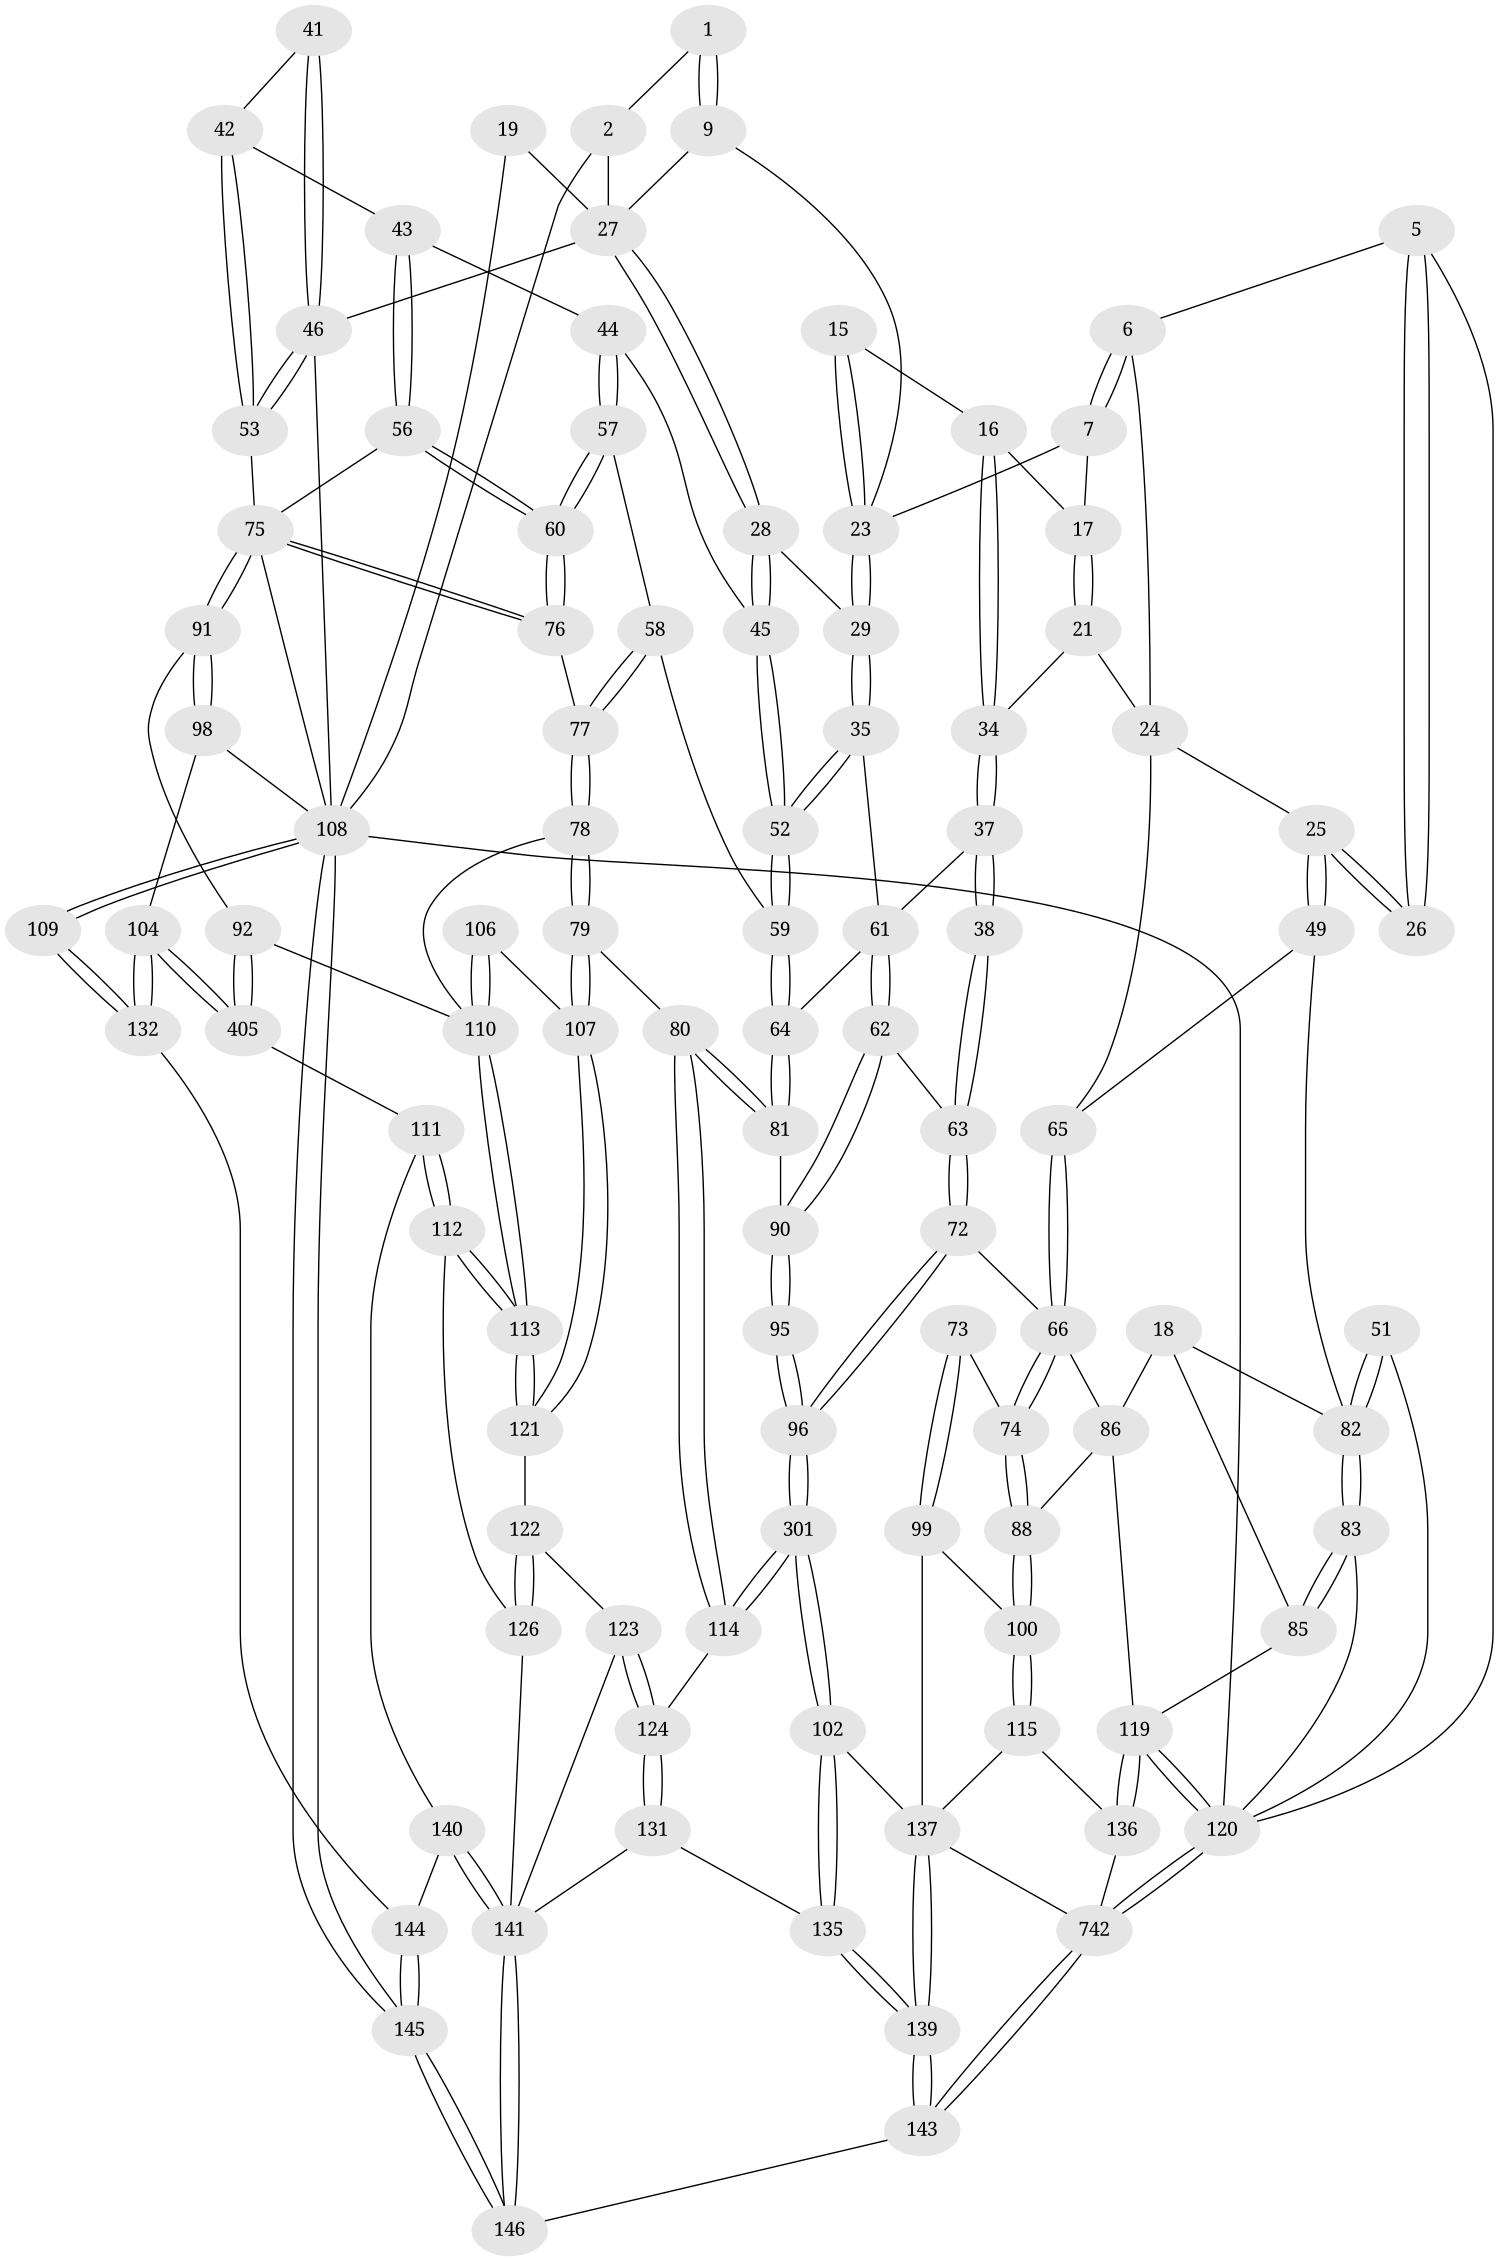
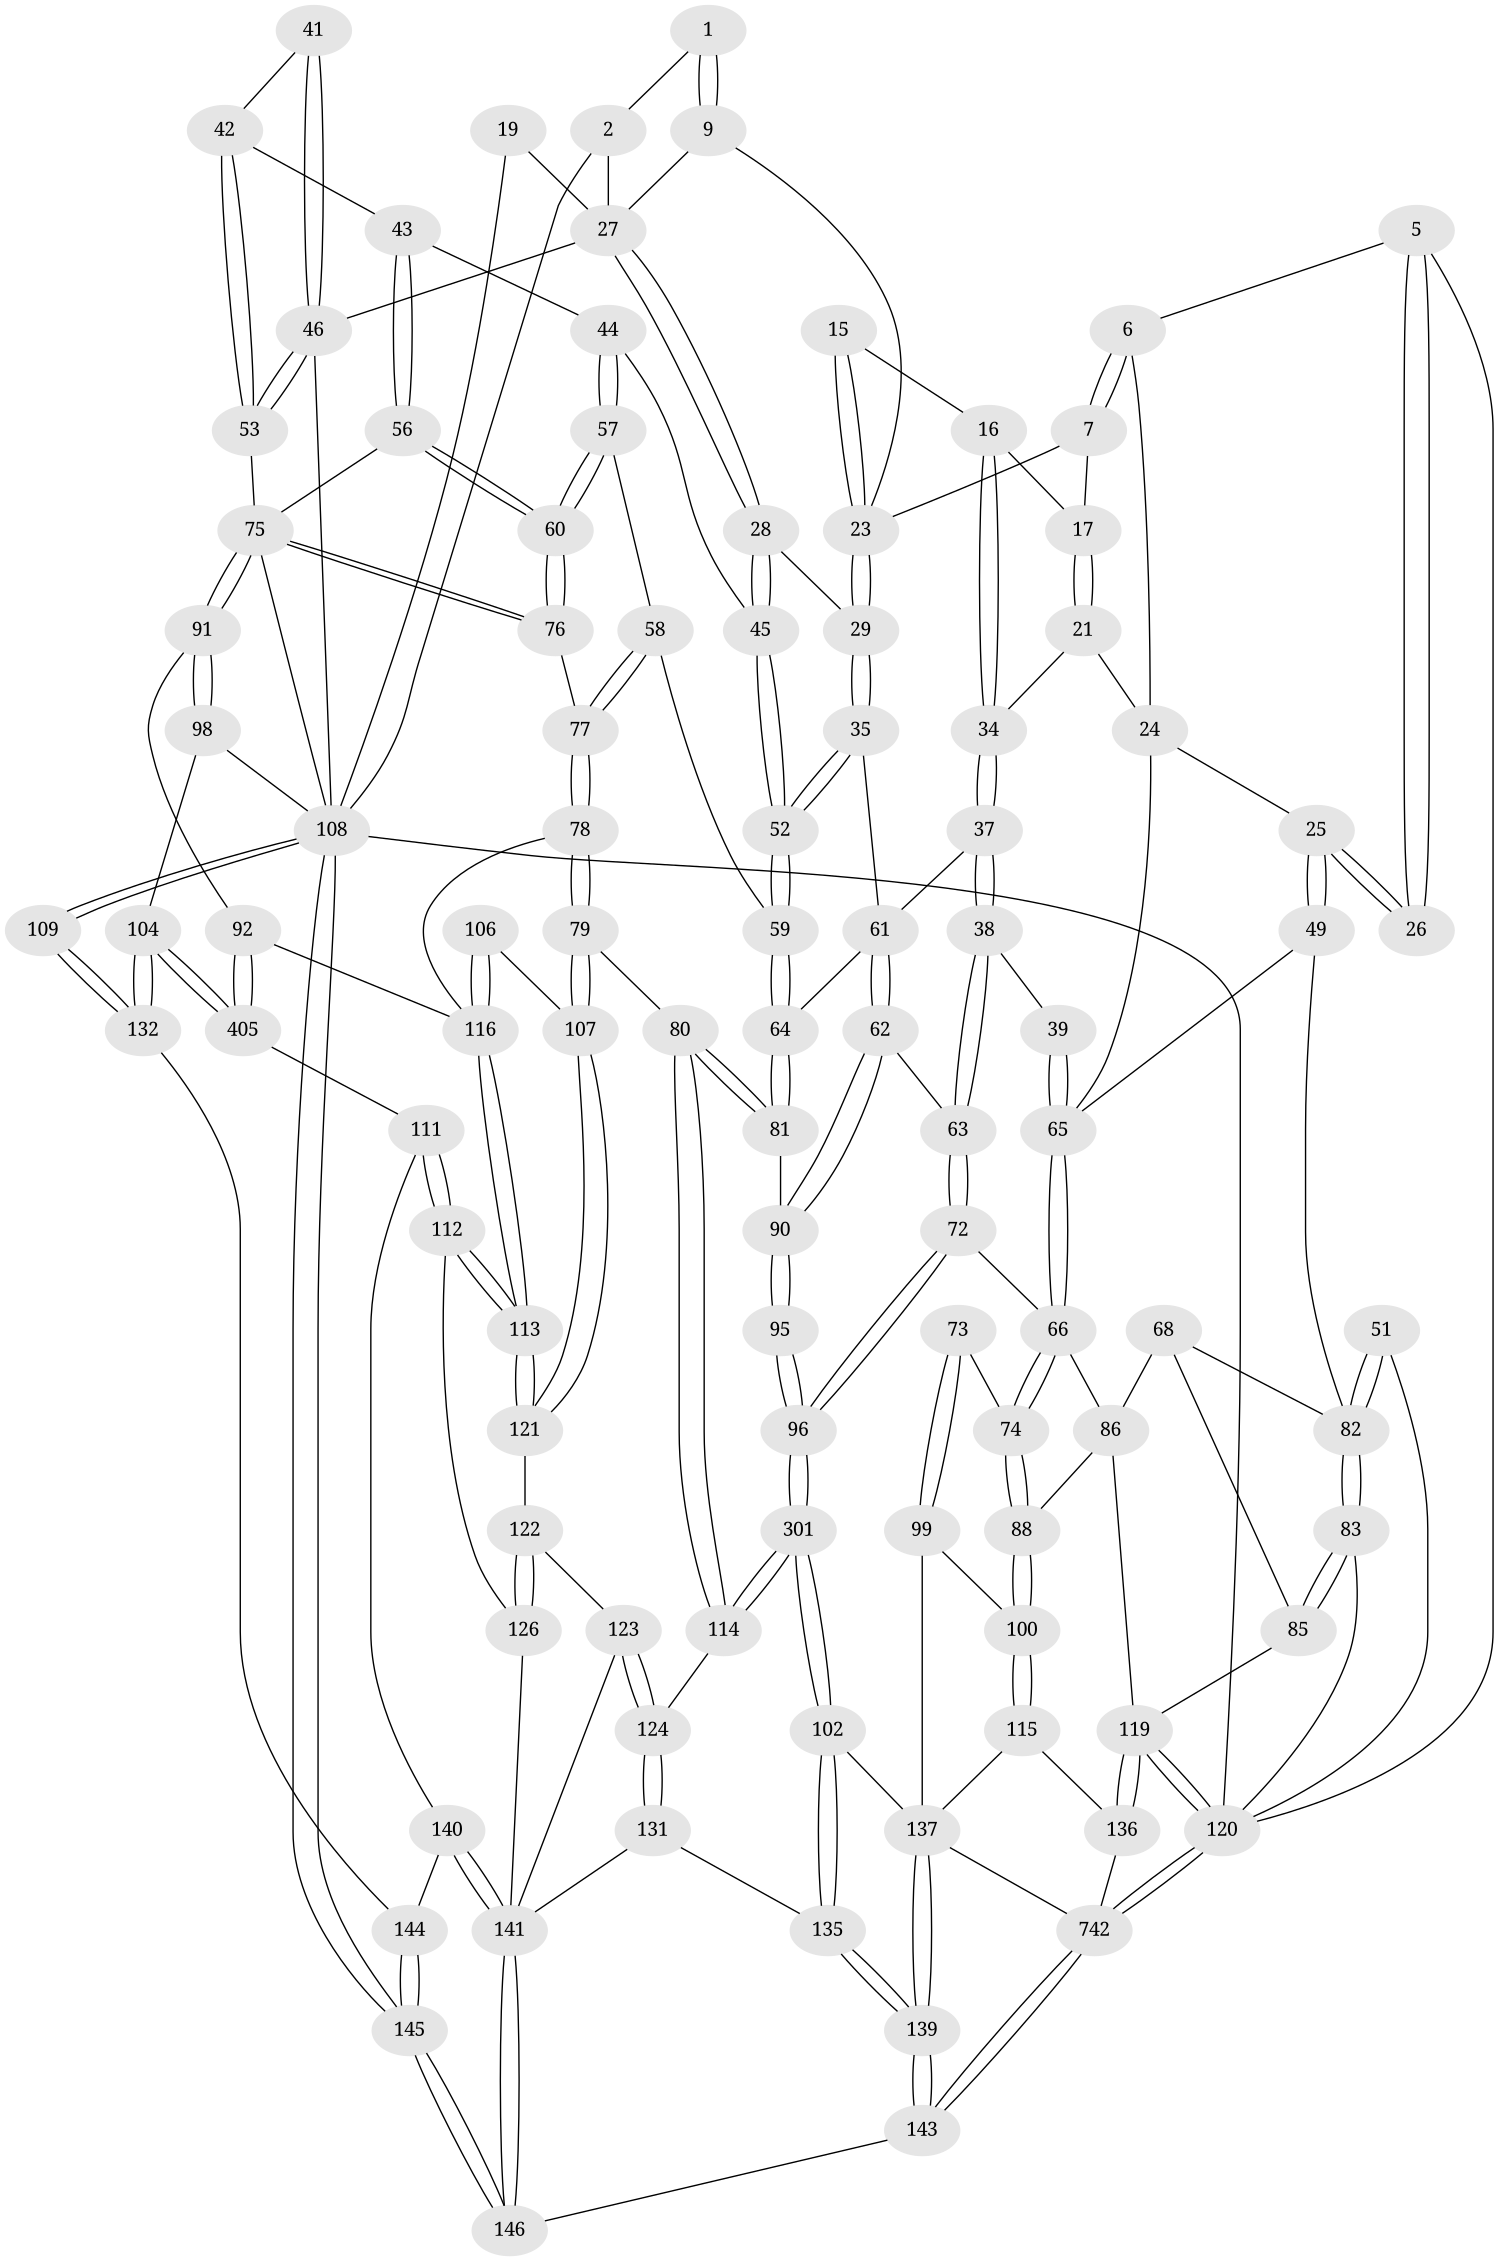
  graph {
    fontname="Noto Serif"
    node [color=gray90 fontname="Noto Serif" style=filled]
    edge [fontname="Noto Serif"]
    1
    2
    9
    27 [super="+20"]
    108 [super="+3+97"]
    23 [super="+10+11"]
    28
    46 [super="+33+30+31"]
    120 [super="+47"]
    109
    145
    5
    6
    26
    7
    24 [super="+22"]
    n17 [label=742 super="+138"]
    17
    25
    65 [super="+54+40"]
    21
    29
    15
    16
    34
    37
    19
    35
    49
    66
    82 [super="+69+50"]
    45
    53
    52
    61 [super="+36"]
    38
    59
    64
    62
+   39
    63
    72
    41
    42
    43
    44
    56
    75 [super="+71+55"]
    57
    60
    58
    83
    51 [super="+48"]
    76
    91
    77
    78
    81
    90 [super="+89"]
    95
    96
    74
    86 [super="+67"]
    88
    119 [super="+118+117"]
-   68 [label=18]
+   68
    85 [super="+84"]
    73
    99
    n70 [label=301]
    100
    137 [super="+125+103"]
    92
    98
    79
-   110 [super="+93+94"]
+   110 [super="+93+94" label=116]
    80
    107
    113
    114
    121
    124
    136 [super="+116"]
    115
    n85 [label=405]
    104
    111
    102
    132
    139
    135
    144 [super="+133"]
    112
    140 [super="+134+128"]
    106
    122
    146
    126
    141 [super="+130"]
    131
    143
    123
    1 -- 2
    1 -- 9
    1 -- 9
    2 -- 27
    2 -- 108
    9 -- 27
    9 -- 23
    27 -- 28
    27 -- 28
    27 -- 46 [weight=2]
    108 -- 120 [weight=2]
    108 -- 109 [weight=2]
    108 -- 109
    108 -- 145
    108 -- 145
    23 -- 29
    23 -- 29
    28 -- 29
    28 -- 45
    28 -- 45
    46 -- 108
    46 -- 53
    46 -- 53
    120 -- n17
    120 -- n17
    109 -- 132
    109 -- 132
    145 -- 146
    145 -- 146
    5 -- 120
    5 -- 6
    5 -- 26
    5 -- 26
    6 -- 7
    6 -- 7
    6 -- 24
    7 -- 23
    7 -- 17
    24 -- 25
    24 -- 65
    n17 -- 143
    n17 -- 143
    17 -- 21
    17 -- 21
    25 -- 26
    25 -- 26
    25 -- 49
    25 -- 49
    65 -- 66
    65 -- 66
    21 -- 24
    21 -- 34
    29 -- 35
    29 -- 35
    15 -- 23 [weight=2]
    15 -- 23
    15 -- 16
    16 -- 17
    16 -- 34
    16 -- 34
    34 -- 37
    34 -- 37
    37 -- 61
    37 -- 38
    37 -- 38
    19 -- 27 [weight=2]
    19 -- 108
    35 -- 52
    35 -- 52
    35 -- 61
    49 -- 65
    49 -- 82
    66 -- 74
    66 -- 74
    66 -- 86
    82 -- 83
    82 -- 83
    45 -- 52
    45 -- 52
    53 -- 75
    52 -- 59
    52 -- 59
    61 -- 64
    61 -- 62
    61 -- 62
+   38 -- 39
    38 -- 63
    38 -- 63
    59 -- 64
    59 -- 64
    64 -- 81
    64 -- 81
    62 -- 63
    62 -- 90
    62 -- 90
+   39 -- 65 [weight=2]
+   39 -- 65
    63 -- 72
    63 -- 72
    72 -- 66
    72 -- 96
    72 -- 96
    41 -- 46 [weight=2]
    41 -- 46
    41 -- 42
    42 -- 53
    42 -- 53
    42 -- 43
    43 -- 44
    43 -- 56
    43 -- 56
    44 -- 45
    44 -- 57
    44 -- 57
    56 -- 75
    56 -- 60
    56 -- 60
    75 -- 108
    75 -- 76
    75 -- 76
    75 -- 91
    75 -- 91
    57 -- 60
    57 -- 60
    57 -- 58
    60 -- 76
    60 -- 76
    58 -- 59
    58 -- 77
    58 -- 77
    83 -- 120
    83 -- 85
    83 -- 85
    51 -- 120
    51 -- 82 [weight=2]
    51 -- 82
    76 -- 77
    91 -- 92
    91 -- 98
    91 -- 98
    77 -- 78
    77 -- 78
    78 -- 79
    78 -- 79
    78 -- 110
    81 -- 90
    90 -- 95 [weight=2]
    90 -- 95
    95 -- 96
    95 -- 96
    96 -- n70
    96 -- n70
    74 -- 88
    74 -- 88
    86 -- 88
    86 -- 119
    88 -- 100
    88 -- 100
    119 -- 120
    119 -- 120
    119 -- 136 [weight=2]
    119 -- 136
    68 -- 82
    68 -- 86
    68 -- 85
    85 -- 119 [weight=2]
    73 -- 74
    73 -- 99
    73 -- 99
    99 -- 100
    99 -- 137
    n70 -- 114
    n70 -- 114
    n70 -- 102
    n70 -- 102
    100 -- 115
    100 -- 115
    137 -- n17
    137 -- 139
    137 -- 139
    92 -- 110
    92 -- n85
    92 -- n85
    98 -- 108
    98 -- 104
    79 -- 80
    79 -- 107
    79 -- 107
    110 -- 113
    110 -- 113
    80 -- 81
    80 -- 81
    80 -- 114
    80 -- 114
    107 -- 121
    107 -- 121
    113 -- 121
    113 -- 121
    114 -- 124
    121 -- 122
    124 -- 131
    124 -- 131
    136 -- n17
    115 -- 137
    115 -- 136
    n85 -- 111
    104 -- n85
    104 -- n85
    104 -- 132
    104 -- 132
    111 -- 112
    111 -- 112
    111 -- 140
    102 -- 137
    102 -- 135
    102 -- 135
    132 -- 144
    139 -- 143
    139 -- 143
    135 -- 139
    135 -- 139
    144 -- 145
    144 -- 145
    112 -- 113
    112 -- 113
    112 -- 126
    140 -- 144 [weight=2]
    140 -- 141 [weight=2]
    140 -- 141
    106 -- 110 [weight=2]
    106 -- 110
    106 -- 107
    122 -- 126
    122 -- 126
    122 -- 123
    126 -- 141
    141 -- 146
    141 -- 146
    131 -- 135
    131 -- 141
    143 -- 146
    123 -- 124
    123 -- 124
    123 -- 141
  }
